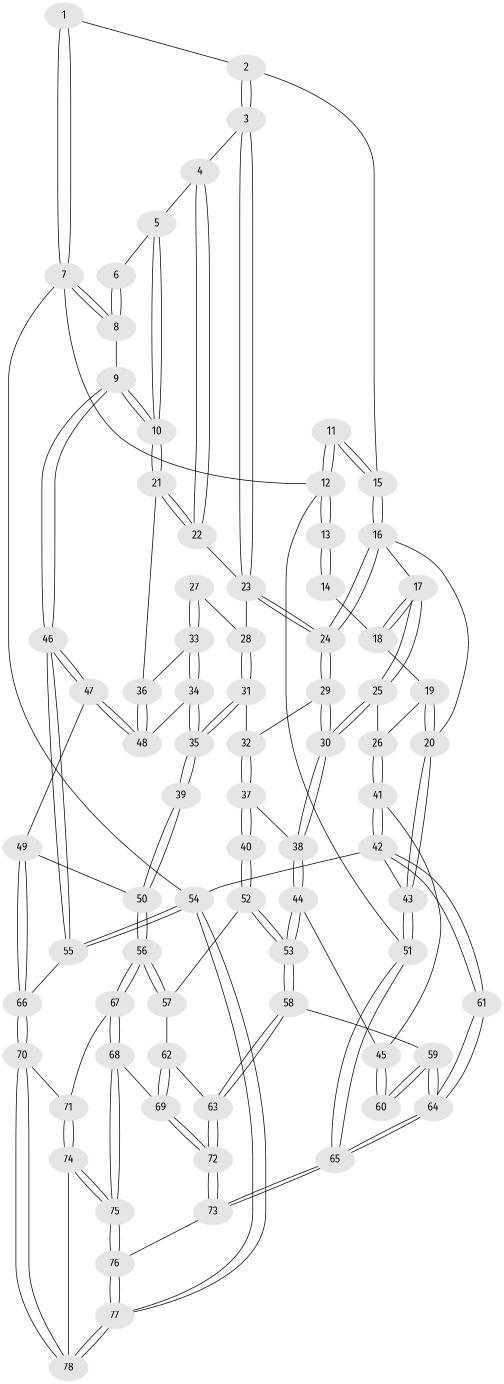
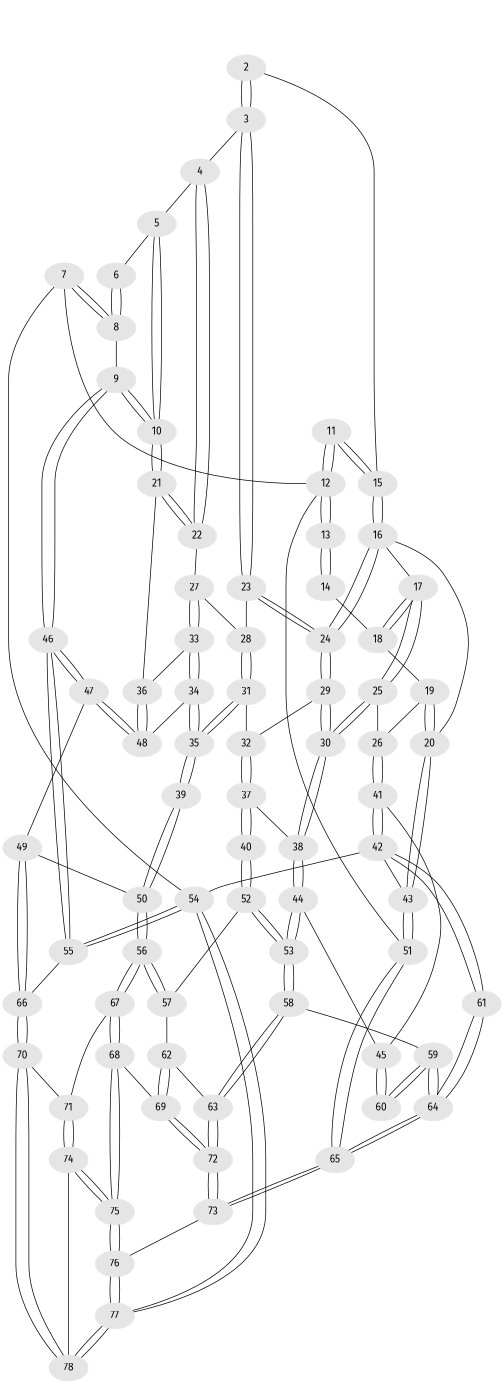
  graph {
    fontname="Fira Sans"
    node [color=gray90 fontname="Fira Sans" style=filled]
    edge [fontname="Fira Sans"]
-   1
    2
    7
    3
    15
    8
    12
    54
    4
    23
    16
    5
    22
    24
    28
    6
    10
    27
    21
    9
    13
    51
    55
    77
    46
    47
    36
    11
    14
    65
    18
    20
    43
    19
    17
    25
    29
    26
    30
    41
    48
    33
    31
    32
    38
    42
    45
    34
    35
    37
    44
    39
    40
    50
    52
    53
    56
    57
    61
    60
    64
    58
    49
    66
    70
    67
    73
    62
    59
    63
    78
    68
    71
    69
    72
    76
    75
    74
-   1 -- 2
-   1 -- 7
-   1 -- 7
    2 -- 3
    2 -- 3
    2 -- 15
    7 -- 8
    7 -- 8
    7 -- 12
    7 -- 54
    3 -- 4
    3 -- 23
    3 -- 23
    15 -- 16
    15 -- 16
    8 -- 9
    12 -- 13
    12 -- 13
    12 -- 51
    54 -- 55
    54 -- 55
    54 -- 77
    54 -- 77
    4 -- 5
    4 -- 22
    4 -- 22
    23 -- 24
    23 -- 24
    23 -- 28
    16 -- 24
    16 -- 24
    16 -- 20
    16 -- 17
    5 -- 6
    5 -- 10
    5 -- 10
-   22 -- 23
+   22 -- 27
    24 -- 29
    24 -- 29
    28 -- 31
    28 -- 31
    6 -- 8
    6 -- 8
    10 -- 21
    10 -- 21
    27 -- 28
    27 -- 33
    27 -- 33
    21 -- 22
    21 -- 22
    21 -- 36
    9 -- 10
    9 -- 10
    9 -- 46
    9 -- 46
    13 -- 14
    13 -- 14
    51 -- 65
    51 -- 65
    55 -- 66
    77 -- 78
    77 -- 78
    46 -- 55
    46 -- 55
    46 -- 47
    46 -- 47
    47 -- 48
    47 -- 48
    47 -- 49
    36 -- 48
    36 -- 48
    11 -- 15
    11 -- 15
    11 -- 12
    11 -- 12
    14 -- 18
    65 -- 73
    65 -- 73
    18 -- 19
    20 -- 43
    20 -- 43
    43 -- 51
    43 -- 51
    19 -- 20
    19 -- 20
    19 -- 26
    17 -- 18
    17 -- 18
    17 -- 25
    17 -- 25
    25 -- 26
    25 -- 30
    25 -- 30
    29 -- 30
    29 -- 30
    29 -- 32
    26 -- 41
    26 -- 41
    30 -- 38
    30 -- 38
    41 -- 42
    41 -- 42
    41 -- 45
    33 -- 36
    33 -- 34
    33 -- 34
    31 -- 32
    31 -- 35
    31 -- 35
    32 -- 37
    32 -- 37
    38 -- 44
    38 -- 44
    42 -- 54
    42 -- 43
    42 -- 61
    42 -- 61
    45 -- 60
    45 -- 60
    34 -- 48
    34 -- 35
    34 -- 35
    35 -- 39
    35 -- 39
    37 -- 38
    37 -- 40
    37 -- 40
    44 -- 45
    44 -- 53
    44 -- 53
    39 -- 50
    39 -- 50
    40 -- 52
    40 -- 52
    50 -- 56
    50 -- 56
    52 -- 53
    52 -- 53
    52 -- 57
    53 -- 58
    53 -- 58
    56 -- 57
    56 -- 57
    56 -- 67
    56 -- 67
    57 -- 62
    61 -- 64
    61 -- 64
    64 -- 65
    64 -- 65
    58 -- 59
    58 -- 63
    58 -- 63
    49 -- 50
    49 -- 66
    49 -- 66
    66 -- 70
    66 -- 70
    70 -- 78
    70 -- 78
    70 -- 71
    67 -- 68
    67 -- 68
    67 -- 71
    73 -- 76
    62 -- 63
    62 -- 69
    62 -- 69
    59 -- 60
    59 -- 60
    59 -- 64
    59 -- 64
    63 -- 72
    63 -- 72
    68 -- 69
    68 -- 75
    68 -- 75
    71 -- 74
    71 -- 74
    69 -- 72
    69 -- 72
    72 -- 73
    72 -- 73
    76 -- 77
    76 -- 77
    75 -- 76
    75 -- 76
    74 -- 78
    74 -- 75
    74 -- 75
  }
